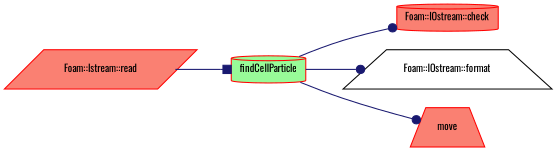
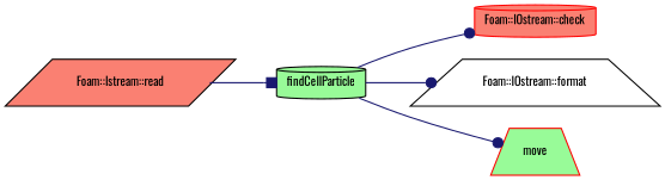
  digraph {
    fontname=Oswald
    rankdir=LR
    node [color=black fillcolor=palegreen fontname=Oswald fontsize=10 shape=cylinder style=filled]
    edge [arrowhead=dot color=midnightblue fontname=Oswald fontsize=10 labelfontname=FreeSans labelfontsize=10 style=solid]
-   n1 [color=red fontcolor=black height=0.2 label=findCellParticle width=0.4]
+   n1 [fontcolor=black height=0.2 label=findCellParticle width=0.4]
    n2 [color=red fillcolor=salmon height=0.2 label="Foam::IOstream::check" width=0.4]
    n3 [fillcolor=white height=0.2 label="Foam::IOstream::format" shape=trapezium width=0.4]
-   n4 [color=red fillcolor=salmon height=0.2 label=move shape=trapezium width=0.4]
-   n5 [color=red fillcolor=salmon height=0.2 label="Foam::Istream::read" shape=parallelogram width=0.4]
+   n4 [color=red height=0.2 label=move shape=trapezium width=0.4]
+   n5 [fillcolor=salmon height=0.2 label="Foam::Istream::read" shape=parallelogram width=0.4]
    n1 -> n2
    n1 -> n3
    n1 -> n4
    n5 -> n1 [arrowhead=box]
  }
